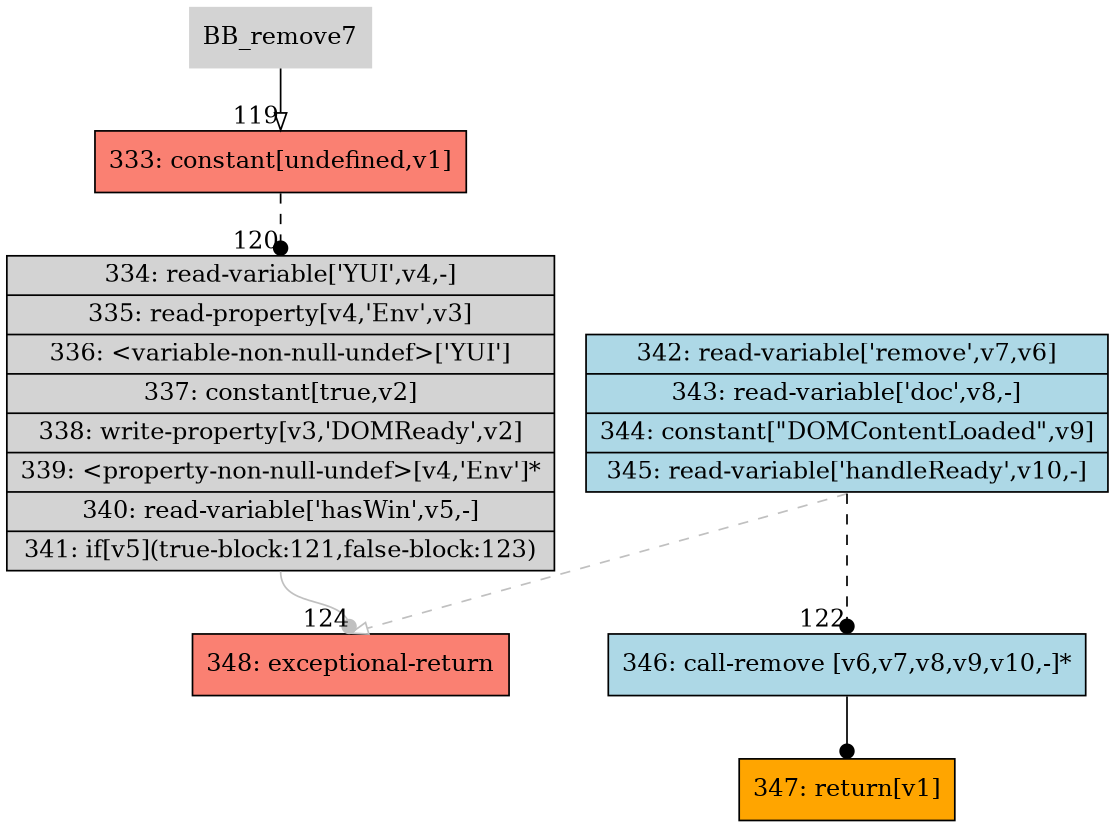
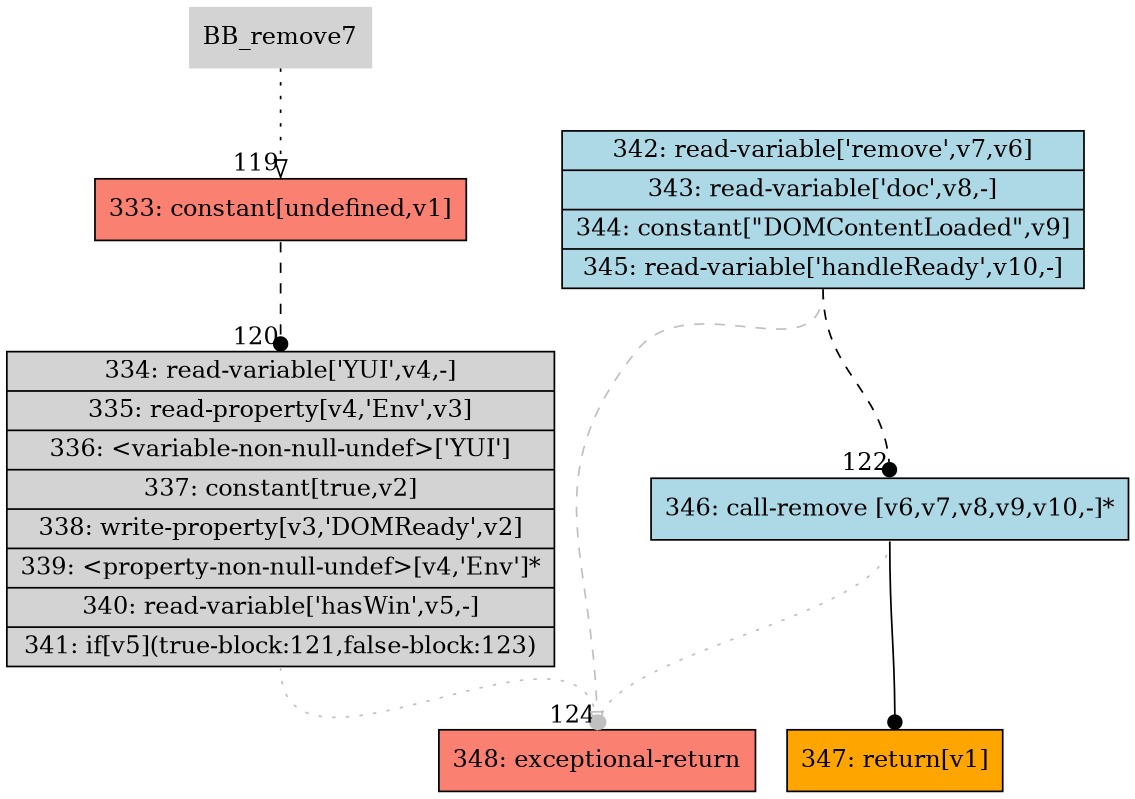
  digraph {
    rankdir=TD
    node [fillcolor=lightgrey shape=record style=filled]
    edge [arrowhead=dot headport=n style=dashed tailport=s]
    n1 [label=BB_remove7 shape=none]
    n2 [fillcolor=salmon label="{333: constant[undefined,v1]}"]
    n3 [label="{334: read-variable['YUI',v4,-]|335: read-property[v4,'Env',v3]|336: \<variable-non-null-undef\>['YUI']|337: constant[true,v2]|338: write-property[v3,'DOMReady',v2]|339: \<property-non-null-undef\>[v4,'Env']*|340: read-variable['hasWin',v5,-]|341: if[v5](true-block:121,false-block:123)}"]
    n4 [fillcolor=salmon label="{348: exceptional-return}"]
    n5 [fillcolor=lightblue label="{342: read-variable['remove',v7,v6]|343: read-variable['doc',v8,-]|344: constant[\"DOMContentLoaded\",v9]|345: read-variable['handleReady',v10,-]}"]
    n6 [fillcolor=lightblue label="{346: call-remove [v6,v7,v8,v9,v10,-]*}"]
    n7 [fillcolor=orange label="{347: return[v1]}"]
-   n1 -> n2 [arrowhead=onormal headlabel="    119" style=solid]
+   n1 -> n2 [arrowhead=onormal headlabel="    119" style=dotted]
    n2 -> n3 [headlabel="      120"]
-   n3 -> n4 [color=gray headlabel="      124" style=solid]
+   n3 -> n4 [color=gray headlabel="      124" style=dotted]
    n5 -> n4 [arrowhead=onormal color=gray]
    n5 -> n6 [headlabel="      122"]
+   n6 -> n4 [color=gray style=dotted]
    n6 -> n7 [style=solid]
  }
